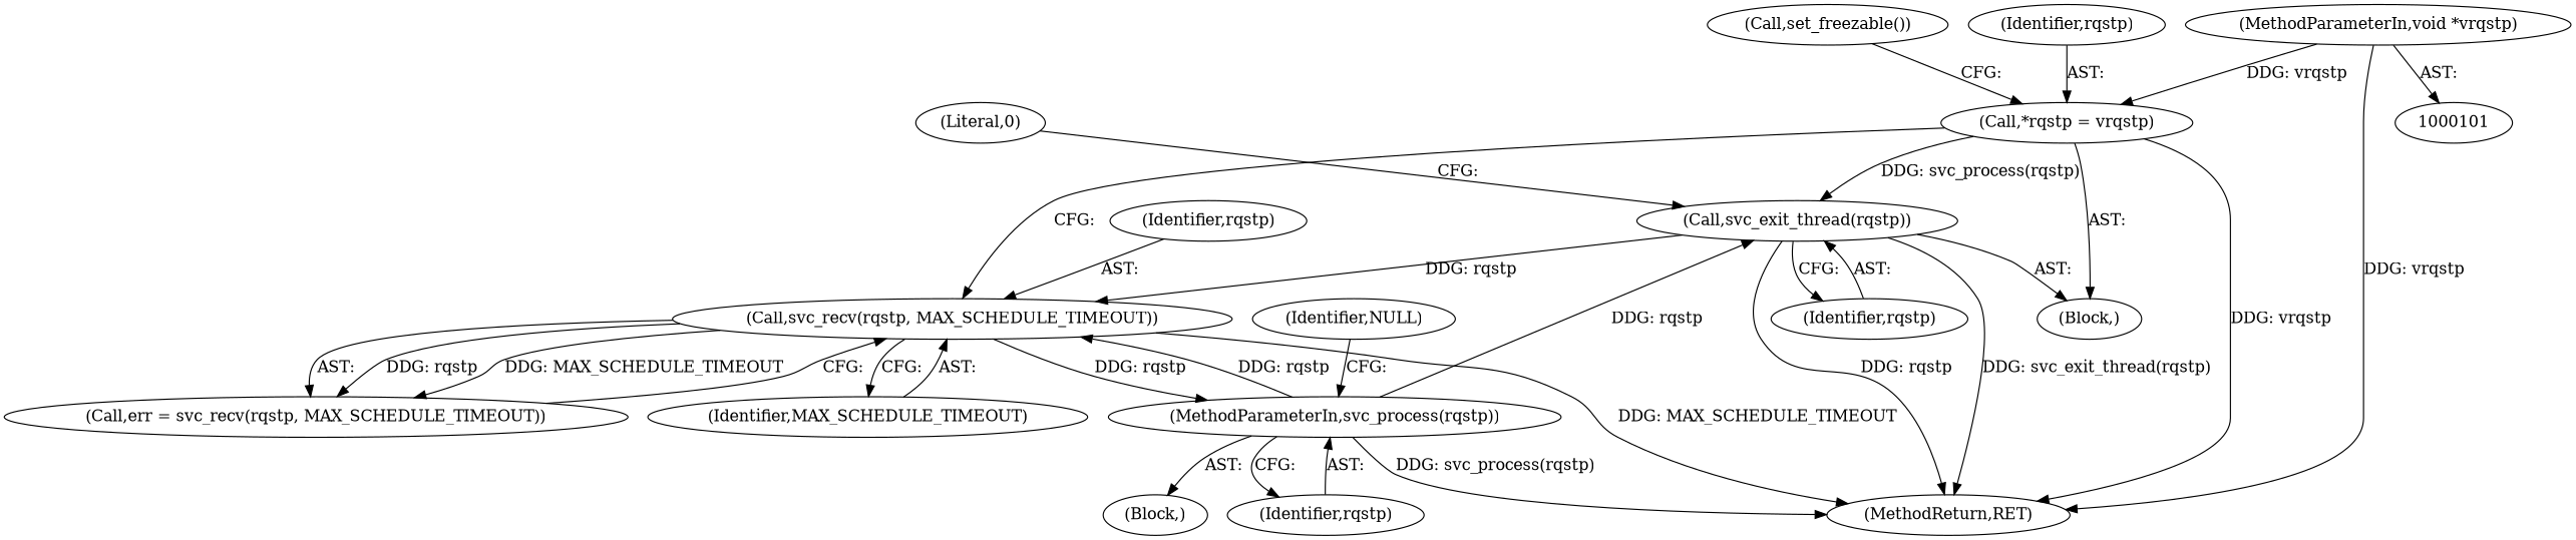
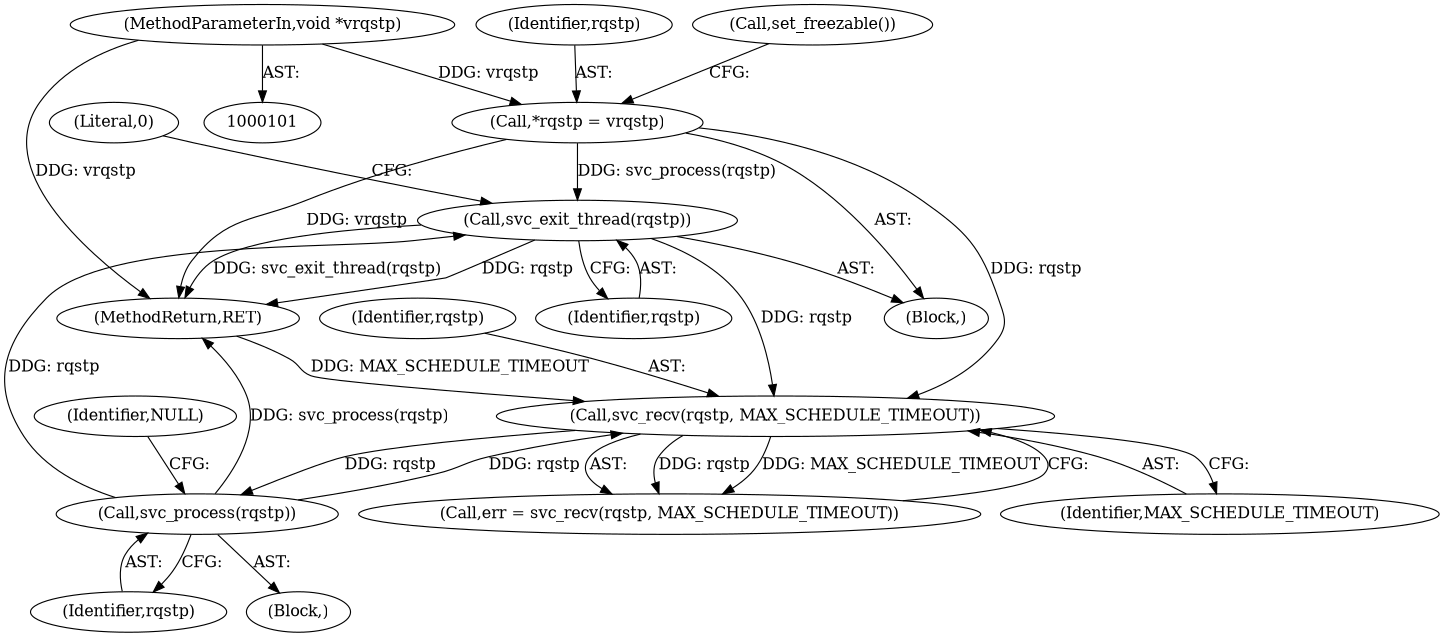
  digraph {
    n1 [label="(Call,svc_exit_thread(rqstp))"]
    n2 [label="(Block,)"]
    n3 [label="(Identifier,rqstp)"]
    n4 [label="(MethodReturn,RET)"]
    n5 [label="(Call,svc_recv(rqstp, MAX_SCHEDULE_TIMEOUT))"]
    n6 [label="(Call,*rqstp = vrqstp)"]
-   n7 [label="(MethodParameterIn,svc_process(rqstp))"]
+   n7 [label="(Call,svc_process(rqstp))"]
    n8 [label="(Call,err = svc_recv(rqstp, MAX_SCHEDULE_TIMEOUT))"]
    n9 [label="(Identifier,MAX_SCHEDULE_TIMEOUT)"]
    n10 [label="(MethodParameterIn,void *vrqstp)"]
    1000101
    n12 [label="(Identifier,rqstp)"]
    n13 [label="(Block,)"]
    n14 [label="(Identifier,NULL)"]
    n15 [label="(Identifier,rqstp)"]
    n16 [label="(Call,set_freezable())"]
    n17 [label="(Literal,0)"]
    n18 [label="(Identifier,rqstp)"]
    n1 -> n2 [label="AST: "]
    n1 -> n3 [label="CFG: "]
    n1 -> n4 [label="DDG: rqstp"]
    n1 -> n4 [label="DDG: svc_exit_thread(rqstp)"]
    n1 -> n5 [label="DDG: rqstp"]
    n3 -> n1 [label="AST: "]
-   n5 -> n4 [label="DDG: MAX_SCHEDULE_TIMEOUT"]
+   n4 -> n5 [label="DDG: MAX_SCHEDULE_TIMEOUT"]
    n5 -> n7 [label="DDG: rqstp"]
    n5 -> n8 [label="AST: "]
    n5 -> n8 [label="DDG: rqstp"]
    n5 -> n8 [label="DDG: MAX_SCHEDULE_TIMEOUT"]
    n5 -> n9 [label="CFG: "]
    n6 -> n1 [label="DDG: svc_process(rqstp)"]
    n6 -> n2 [label="AST: "]
    n6 -> n4 [label="DDG: vrqstp"]
-   n6 -> n5 [label="CFG: "]
+   n6 -> n5 [label="DDG: rqstp"]
    n7 -> n1 [label="DDG: rqstp"]
    n7 -> n4 [label="DDG: svc_process(rqstp)"]
    n7 -> n5 [label="DDG: rqstp"]
    n7 -> n12 [label="CFG: "]
    n7 -> n13 [label="AST: "]
    n8 -> n5 [label="CFG: "]
    n9 -> n5 [label="AST: "]
    n10 -> n4 [label="DDG: vrqstp"]
    n10 -> n6 [label="DDG: vrqstp"]
    n10 -> 1000101 [label="AST: "]
    n12 -> n7 [label="AST: "]
    n14 -> n7 [label="CFG: "]
    n15 -> n6 [label="AST: "]
    n16 -> n6 [label="CFG: "]
    n17 -> n1 [label="CFG: "]
    n18 -> n5 [label="AST: "]
  }
